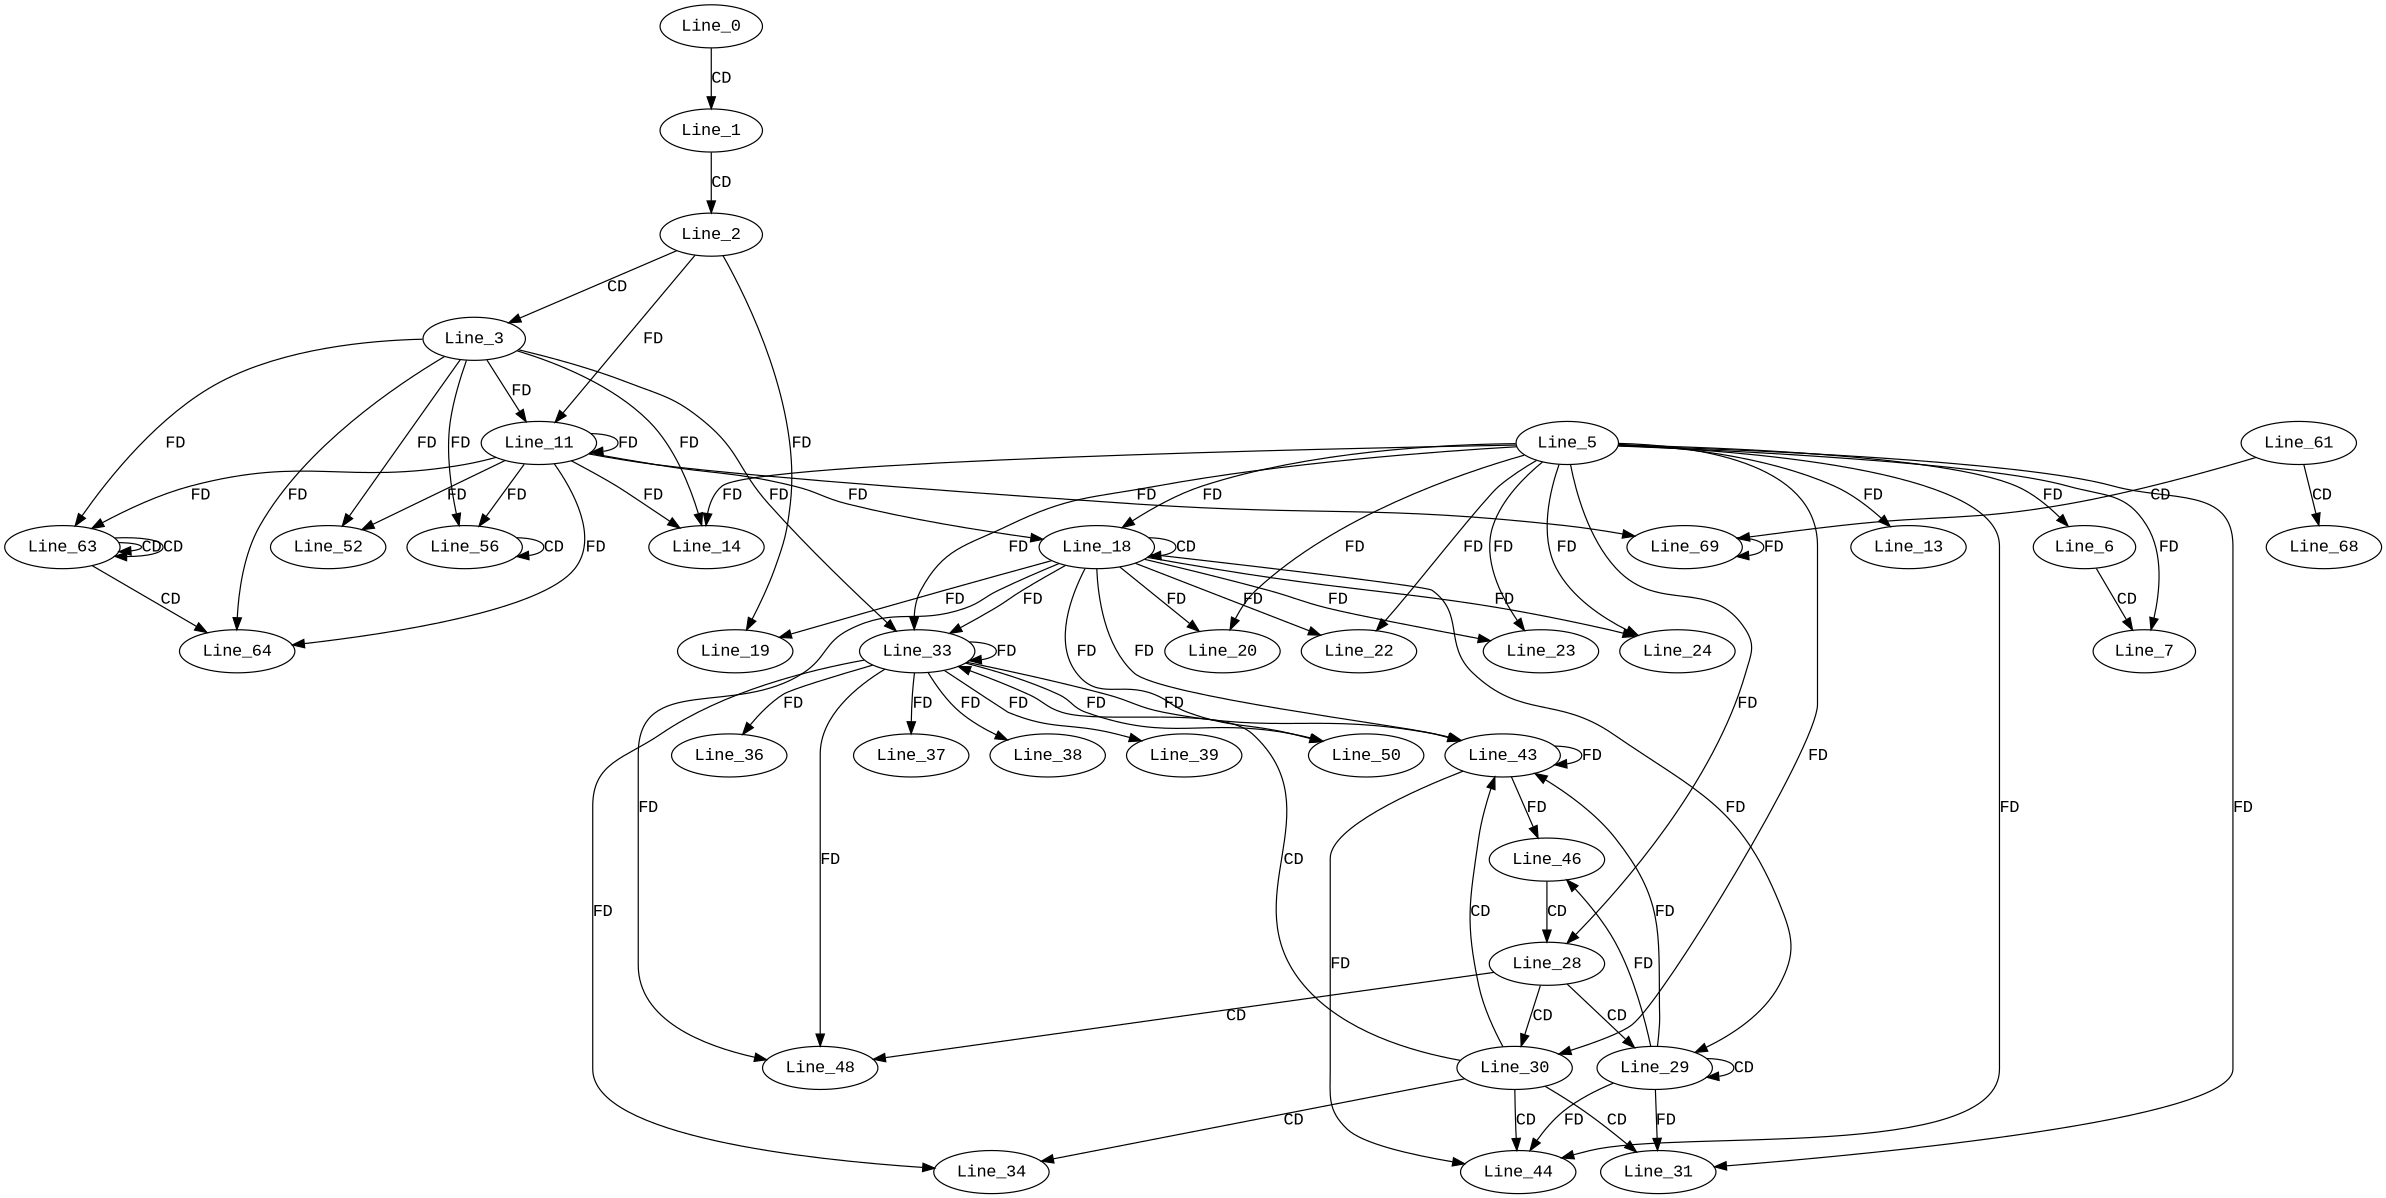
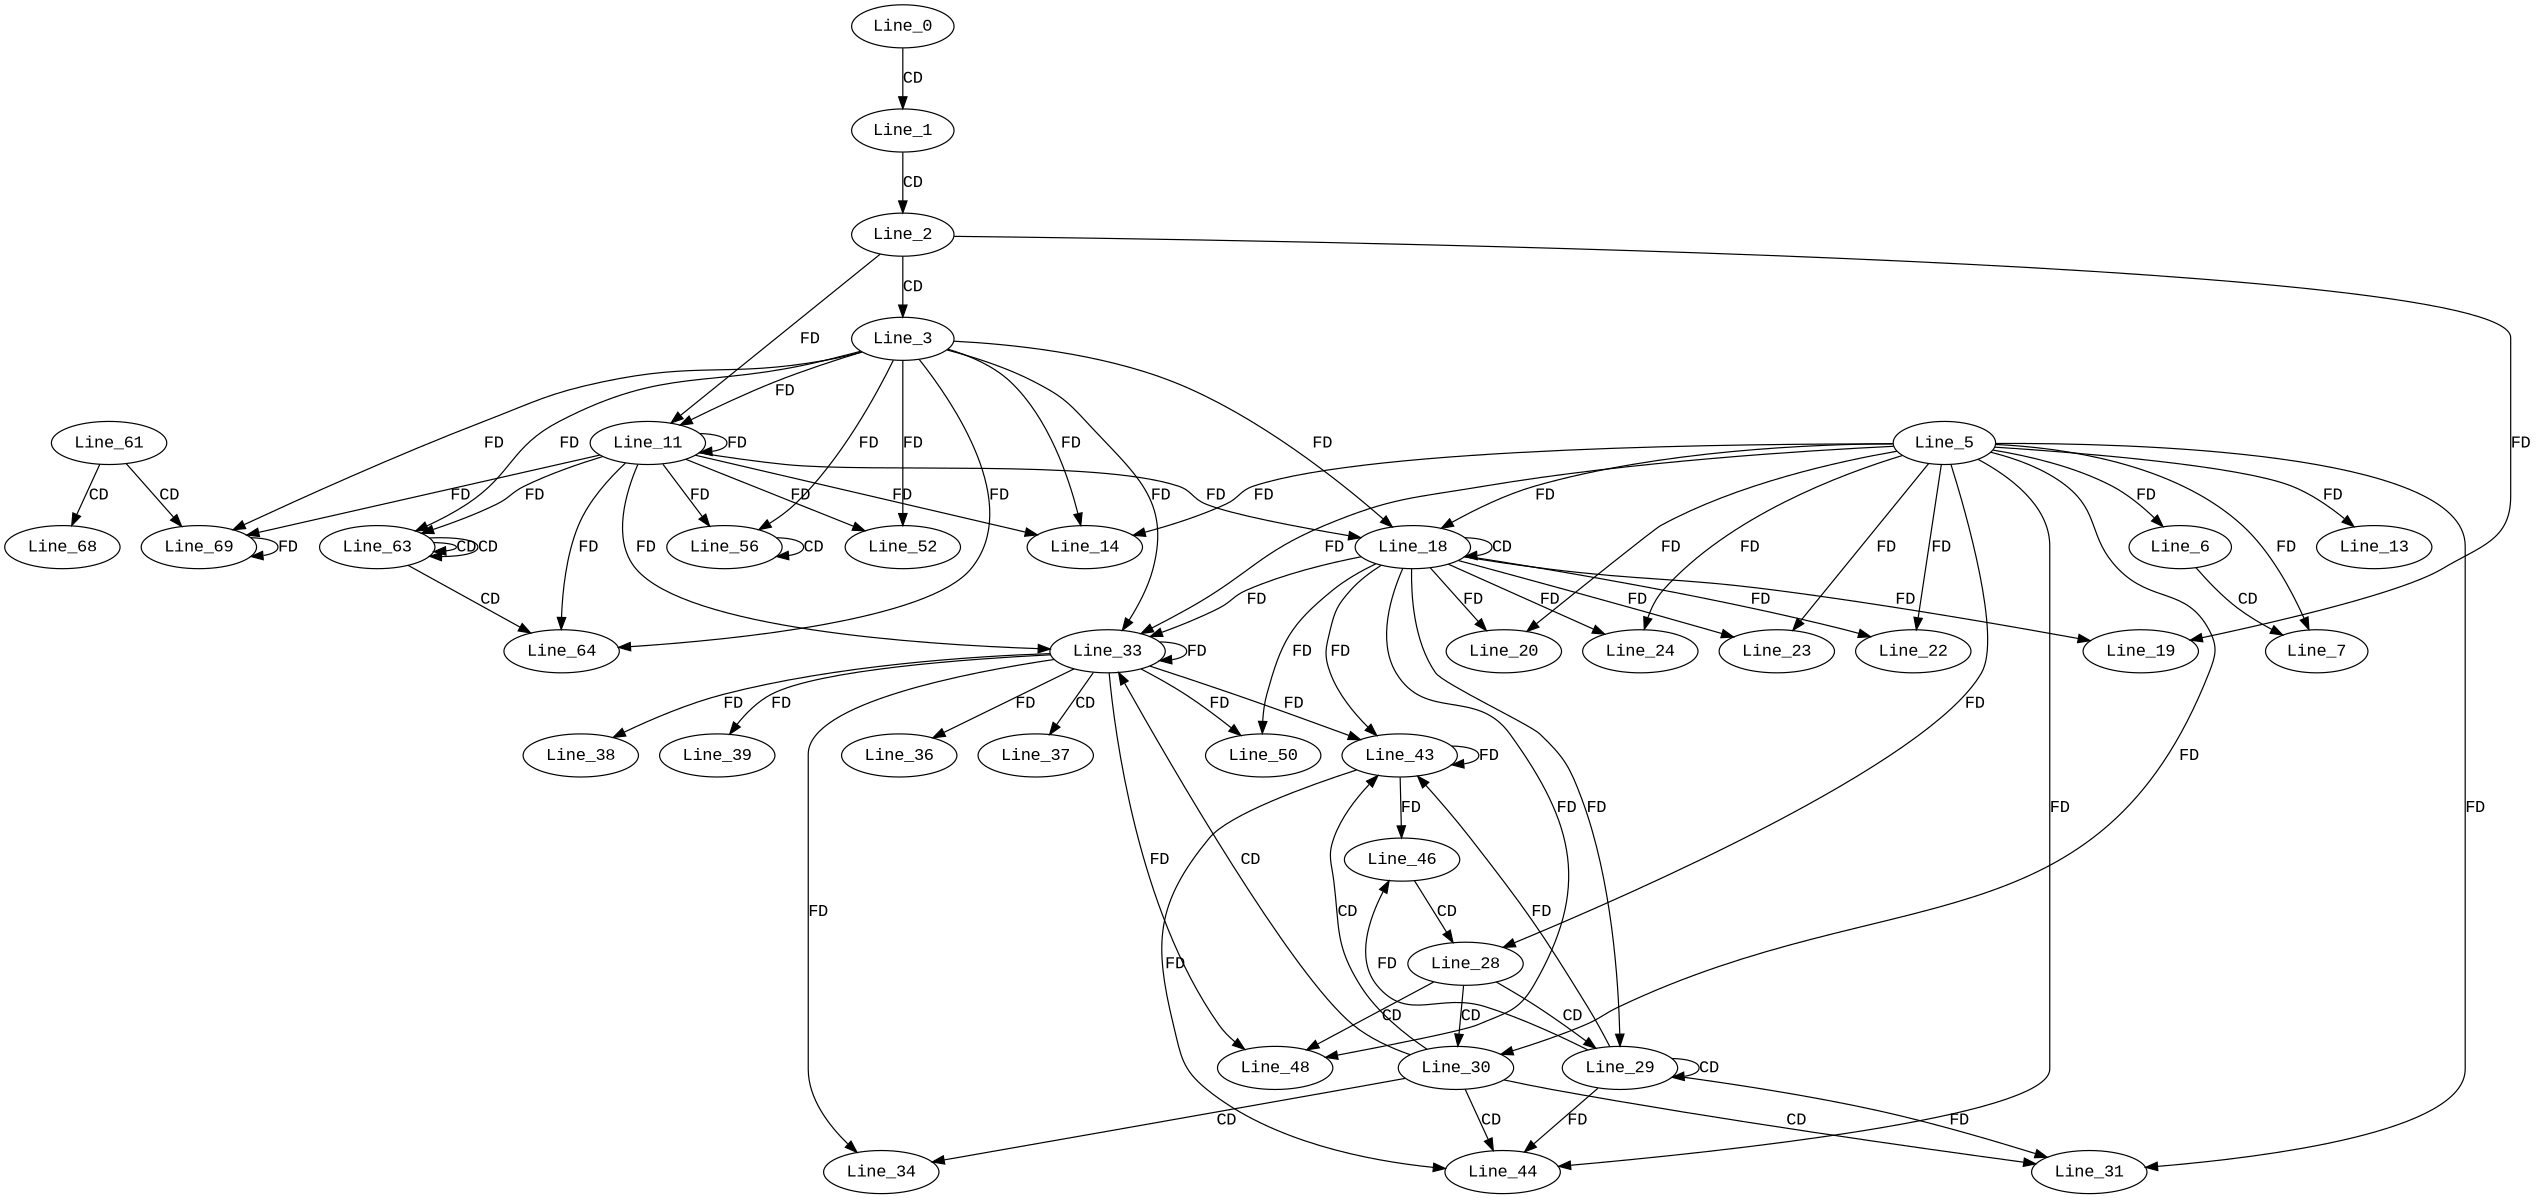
  digraph {
    fontname="Liberation Mono"
    node [fontname="Liberation Mono"]
    edge [fontname="Liberation Mono"]
    Line_0
    Line_1
    Line_2
    Line_3
    Line_11
    Line_19
    Line_14
    Line_18
    Line_33
    Line_52
    Line_56
    Line_63
    Line_64
    Line_69
    n15 [label=Line_20]
    Line_22
    Line_23
    Line_24
    Line_29
    Line_43
    Line_48
    Line_50
    Line_34
    Line_36
    Line_37
    Line_38
    Line_39
    Line_5
    Line_6
    Line_7
    n31 [label=Line_13]
    Line_28
    Line_30
    Line_31
    Line_44
    Line_46
    Line_61
    Line_68
    Line_0 -> Line_1 [label=CD]
    Line_1 -> Line_2 [label=CD]
    Line_2 -> Line_3 [label=CD]
    Line_2 -> Line_11 [label=FD]
    Line_2 -> Line_19 [label=FD]
    Line_3 -> Line_11 [label=FD]
    Line_3 -> Line_14 [label=FD]
+   Line_3 -> Line_18 [label=FD]
    Line_3 -> Line_33 [label=FD]
    Line_3 -> Line_52 [label=FD]
    Line_3 -> Line_56 [label=FD]
    Line_3 -> Line_63 [label=FD]
    Line_3 -> Line_64 [label=FD]
+   Line_3 -> Line_69 [label=FD]
    Line_11 -> Line_11 [label=FD]
    Line_11 -> Line_14 [label=FD]
    Line_11 -> Line_18 [label=FD]
+   Line_11 -> Line_33 [label=FD]
    Line_11 -> Line_52 [label=FD]
    Line_11 -> Line_56 [label=FD]
    Line_11 -> Line_63 [label=FD]
    Line_11 -> Line_64 [label=FD]
    Line_11 -> Line_69 [label=FD]
    Line_18 -> Line_19 [label=FD]
    Line_18 -> Line_18 [label=CD]
    Line_18 -> Line_33 [label=FD]
    Line_18 -> n15 [label=FD]
    Line_18 -> Line_22 [label=FD]
    Line_18 -> Line_23 [label=FD]
    Line_18 -> Line_24 [label=FD]
    Line_18 -> Line_29 [label=FD]
    Line_18 -> Line_43 [label=FD]
    Line_18 -> Line_48 [label=FD]
    Line_18 -> Line_50 [label=FD]
    Line_33 -> Line_33 [label=FD]
    Line_33 -> Line_43 [label=FD]
    Line_33 -> Line_48 [label=FD]
    Line_33 -> Line_50 [label=FD]
    Line_33 -> Line_34 [label=FD]
    Line_33 -> Line_36 [label=FD]
-   Line_33 -> Line_37 [label=FD]
+   Line_33 -> Line_37 [label=CD]
    Line_33 -> Line_38 [label=FD]
    Line_33 -> Line_39 [label=FD]
    Line_56 -> Line_56 [label=CD]
    Line_63 -> Line_63 [label=CD]
    Line_63 -> Line_63 [label=CD]
    Line_63 -> Line_64 [label=CD]
    Line_69 -> Line_69 [label=FD]
    Line_29 -> Line_29 [label=CD]
    Line_29 -> Line_43 [label=FD]
    Line_29 -> Line_31 [label=FD]
    Line_29 -> Line_44 [label=FD]
    Line_29 -> Line_46 [label=FD]
    Line_43 -> Line_43 [label=FD]
    Line_43 -> Line_44 [label=FD]
    Line_43 -> Line_46 [label=FD]
    Line_5 -> Line_14 [label=FD]
    Line_5 -> Line_18 [label=FD]
    Line_5 -> Line_33 [label=FD]
    Line_5 -> n15 [label=FD]
    Line_5 -> Line_22 [label=FD]
    Line_5 -> Line_23 [label=FD]
    Line_5 -> Line_24 [label=FD]
    Line_5 -> Line_6 [label=FD]
    Line_5 -> Line_7 [label=FD]
    Line_5 -> n31 [label=FD]
    Line_5 -> Line_28 [label=FD]
    Line_5 -> Line_30 [label=FD]
    Line_5 -> Line_31 [label=FD]
    Line_5 -> Line_44 [label=FD]
    Line_6 -> Line_7 [label=CD]
    Line_28 -> Line_29 [label=CD]
    Line_28 -> Line_48 [label=CD]
    Line_28 -> Line_30 [label=CD]
    Line_30 -> Line_33 [label=CD]
    Line_30 -> Line_43 [label=CD]
    Line_30 -> Line_34 [label=CD]
    Line_30 -> Line_31 [label=CD]
    Line_30 -> Line_44 [label=CD]
    Line_46 -> Line_28 [label=CD]
    Line_61 -> Line_69 [label=CD]
    Line_61 -> Line_68 [label=CD]
  }
